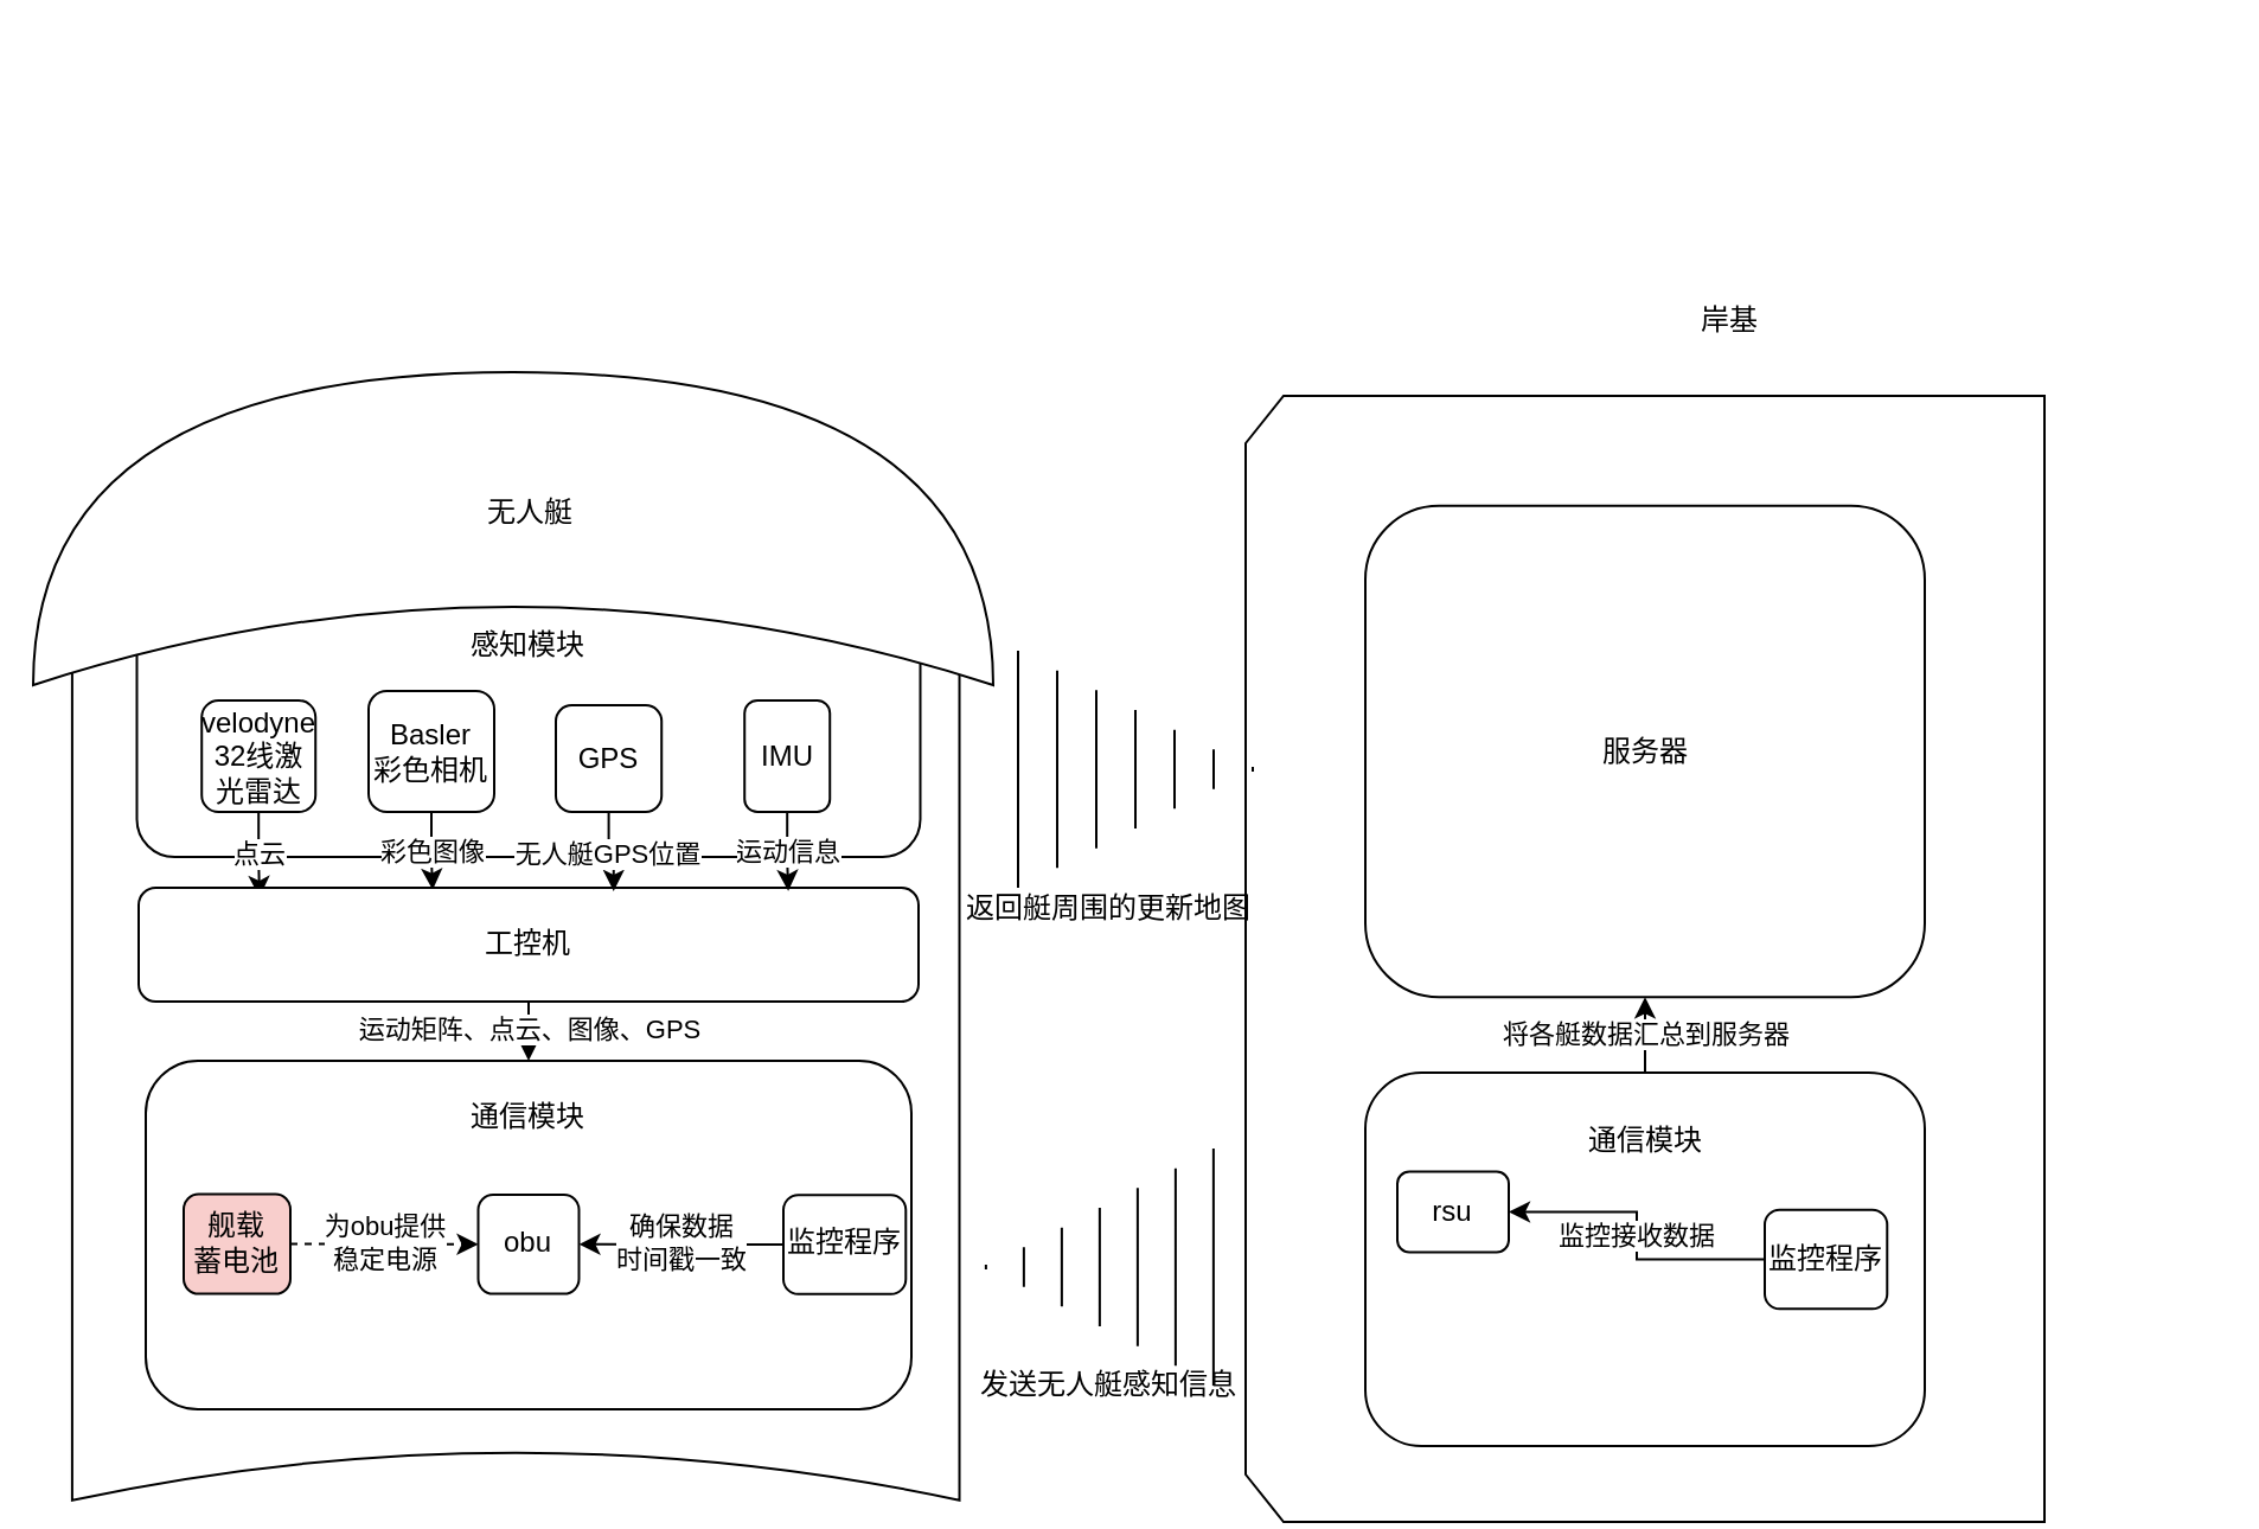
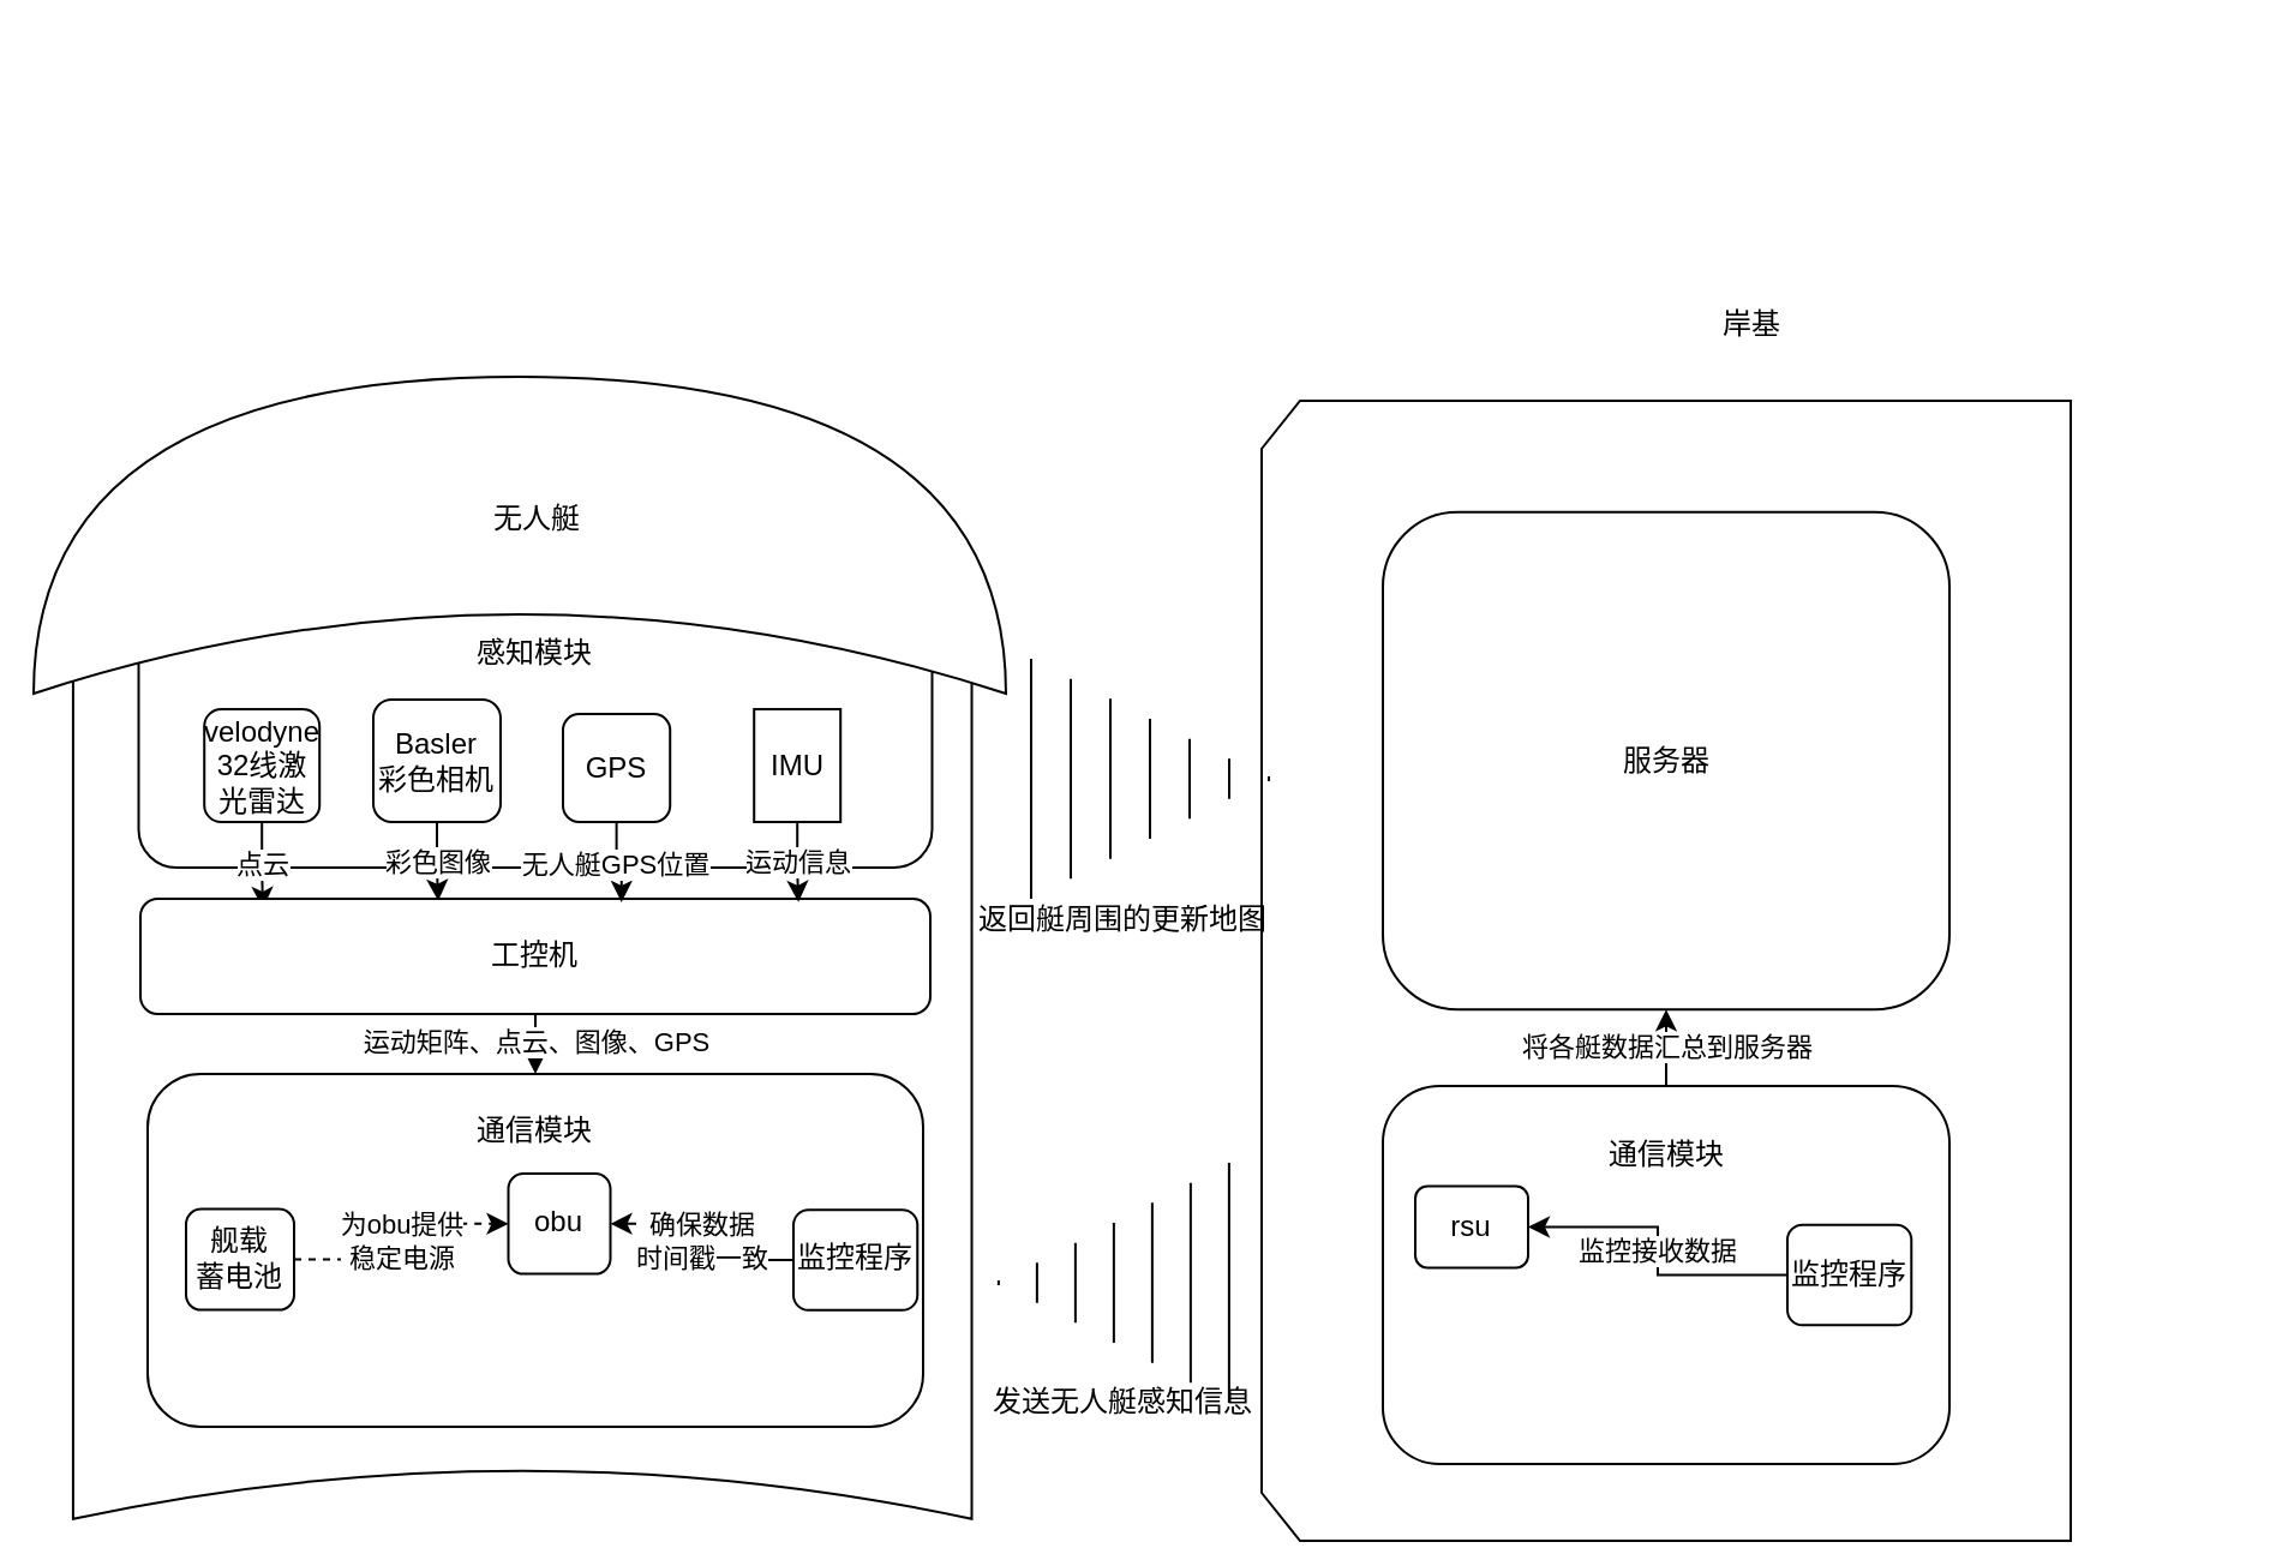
  <mxCell id="0" />
  <mxCell id="1" parent="0" />
  <mxCell id="2" value="" style="shape=dataStorage;whiteSpace=wrap;html=1;fixedSize=1;rotation=90;" vertex="1" parent="1"><mxGeometry x="20.17" y="248.29" width="393.87" height="374.31" as="geometry" /></mxCell>
  <mxCell id="3" value="" style="shape=loopLimit;whiteSpace=wrap;html=1;rotation=-90;" vertex="1" parent="1"><mxGeometry x="456" y="235.5" width="475" height="337" as="geometry" /></mxCell>
  <mxCell id="4" value="感知模块&lt;br&gt;&lt;br&gt;&lt;br&gt;&lt;br&gt;&lt;br&gt;&lt;br&gt;" style="rounded=1;whiteSpace=wrap;html=1;" vertex="1" parent="1"><mxGeometry x="57.25" y="255" width="330.5" height="106" as="geometry" /></mxCell>
  <mxCell id="5" value="通信模块&lt;br&gt;&lt;br&gt;&lt;br&gt;&lt;br&gt;&lt;br&gt;&lt;br&gt;&lt;br&gt;&lt;br&gt;" style="rounded=1;whiteSpace=wrap;html=1;" vertex="1" parent="1"><mxGeometry x="61" y="447" width="323" height="147" as="geometry" /></mxCell>
  <mxCell id="6" value="点云" style="edgeStyle=orthogonalEdgeStyle;rounded=0;orthogonalLoop=1;jettySize=auto;html=1;" edge="1" parent="1" source="7"><mxGeometry relative="1" as="geometry"><mxPoint x="109" y="378" as="targetPoint" /></mxGeometry></mxCell>
  <mxCell id="7" value="velodyne&lt;br&gt;32线激光雷达" style="rounded=1;whiteSpace=wrap;html=1;" vertex="1" parent="1"><mxGeometry x="84.61" y="295" width="48" height="47" as="geometry" /></mxCell>
  <mxCell id="8" value="彩色图像" style="edgeStyle=orthogonalEdgeStyle;rounded=0;orthogonalLoop=1;jettySize=auto;html=1;entryX=0.377;entryY=0.018;entryDx=0;entryDy=0;entryPerimeter=0;" edge="1" parent="1" source="9" target="15"><mxGeometry relative="1" as="geometry" /></mxCell>
  <mxCell id="9" value="Basler&lt;br&gt;彩色相机" style="rounded=1;whiteSpace=wrap;html=1;" vertex="1" parent="1"><mxGeometry x="155" y="291" width="53" height="51" as="geometry" /></mxCell>
  <mxCell id="10" value="将各艇数据汇总到服务器" style="edgeStyle=orthogonalEdgeStyle;rounded=0;orthogonalLoop=1;jettySize=auto;html=1;" edge="1" parent="1" source="11" target="31"><mxGeometry relative="1" as="geometry" /></mxCell>
  <mxCell id="11" value="通信模块&lt;br&gt;&lt;br&gt;&lt;br&gt;&lt;br&gt;&lt;br&gt;&lt;br&gt;&lt;br&gt;&lt;br&gt;" style="rounded=1;whiteSpace=wrap;html=1;" vertex="1" parent="1"><mxGeometry x="575.5" y="452" width="236" height="157.5" as="geometry" /></mxCell>
  <mxCell id="12" value="rsu" style="rounded=1;whiteSpace=wrap;html=1;" vertex="1" parent="1"><mxGeometry x="589" y="493.75" width="47" height="34" as="geometry" /></mxCell>
- <mxCell id="13" value="obu" style="rounded=1;whiteSpace=wrap;html=1;" vertex="1" parent="1"><mxGeometry x="201.25" y="503.5" width="42.5" height="41.81" as="geometry" /></mxCell>
+ <mxCell id="13" value="obu" style="rounded=1;whiteSpace=wrap;html=1;" vertex="1" parent="1"><mxGeometry x="211.25" y="488.5" width="42.5" height="41.81" as="geometry" /></mxCell>
  <mxCell id="14" value="运动矩阵、点云、图像、GPS" style="edgeStyle=orthogonalEdgeStyle;rounded=0;orthogonalLoop=1;jettySize=auto;html=1;" edge="1" parent="1" source="15" target="5"><mxGeometry relative="1" as="geometry" /></mxCell>
  <mxCell id="15" value="工控机" style="rounded=1;whiteSpace=wrap;html=1;" vertex="1" parent="1"><mxGeometry x="58" y="374" width="329" height="48" as="geometry" /></mxCell>
  <mxCell id="16" value="无人艇GPS位置" style="edgeStyle=orthogonalEdgeStyle;rounded=0;orthogonalLoop=1;jettySize=auto;html=1;entryX=0.609;entryY=0.03;entryDx=0;entryDy=0;entryPerimeter=0;" edge="1" parent="1" source="17" target="15"><mxGeometry relative="1" as="geometry" /></mxCell>
  <mxCell id="17" value="GPS" style="rounded=1;whiteSpace=wrap;html=1;" vertex="1" parent="1"><mxGeometry x="234" y="297" width="44.61" height="45" as="geometry" /></mxCell>
  <mxCell id="18" value="运动信息" style="edgeStyle=orthogonalEdgeStyle;rounded=0;orthogonalLoop=1;jettySize=auto;html=1;entryX=0.833;entryY=0.03;entryDx=0;entryDy=0;entryPerimeter=0;" edge="1" parent="1" source="19" target="15"><mxGeometry relative="1" as="geometry" /></mxCell>
- <mxCell id="19" value="IMU" style="rounded=1;whiteSpace=wrap;html=1;" vertex="1" parent="1"><mxGeometry x="313.61" y="295" width="36" height="47" as="geometry" /></mxCell>
+ <mxCell id="19" value="IMU" style="whiteSpace=wrap;html=1;rounded=0;" vertex="1" parent="1"><mxGeometry x="313.61" y="295" width="36" height="47" as="geometry" /></mxCell>
  <mxCell id="20" value="为obu提供&lt;br&gt;稳定电源" style="edgeStyle=orthogonalEdgeStyle;rounded=0;orthogonalLoop=1;jettySize=auto;html=1;entryX=0;entryY=0.5;entryDx=0;entryDy=0;dashed=1;" edge="1" parent="1" source="21" target="13"><mxGeometry relative="1" as="geometry" /></mxCell>
- <mxCell id="21" value="舰载&lt;br&gt;蓄电池" style="rounded=1;whiteSpace=wrap;html=1;fillColor=#f8cecc;" vertex="1" parent="1"><mxGeometry x="77" y="503.31" width="45" height="42" as="geometry" /></mxCell>
+ <mxCell id="21" value="舰载&lt;br&gt;蓄电池" style="rounded=1;whiteSpace=wrap;html=1;" vertex="1" parent="1"><mxGeometry x="77" y="503.31" width="45" height="42" as="geometry" /></mxCell>
  <mxCell id="22" value="确保数据&lt;br&gt;时间戳一致" style="edgeStyle=orthogonalEdgeStyle;rounded=0;orthogonalLoop=1;jettySize=auto;html=1;entryX=1;entryY=0.5;entryDx=0;entryDy=0;" edge="1" parent="1" source="23" target="13"><mxGeometry relative="1" as="geometry" /></mxCell>
  <mxCell id="23" value="监控程序" style="rounded=1;whiteSpace=wrap;html=1;" vertex="1" parent="1"><mxGeometry x="330" y="503.59" width="51.64" height="41.81" as="geometry" /></mxCell>
  <mxCell id="24" value="发送无人艇感知信息" style="text;html=1;align=center;verticalAlign=middle;resizable=0;points=[];autosize=1;strokeColor=none;fillColor=none;" vertex="1" parent="1"><mxGeometry x="404" y="571" width="126" height="26" as="geometry" /></mxCell>
  <mxCell id="25" value="无人艇" style="text;html=1;align=center;verticalAlign=middle;resizable=0;points=[];autosize=1;strokeColor=none;fillColor=none;" vertex="1" parent="1"><mxGeometry x="195.5" y="183" width="54" height="26" as="geometry" /></mxCell>
  <mxCell id="26" value="" style="shape=mxgraph.arrows2.wedgeArrowDashed2;html=1;bendable=0;startWidth=50;stepSize=15;rounded=0;" edge="1" parent="1"><mxGeometry width="100" height="100" relative="1" as="geometry"><mxPoint x="511.44" y="534" as="sourcePoint" /><mxPoint x="415.44" y="534" as="targetPoint" /></mxGeometry></mxCell>
  <mxCell id="27" value="" style="shape=mxgraph.arrows2.wedgeArrowDashed2;html=1;bendable=0;startWidth=50;stepSize=15;rounded=0;" edge="1" parent="1"><mxGeometry width="100" height="100" relative="1" as="geometry"><mxPoint x="429" y="324" as="sourcePoint" /><mxPoint x="528" y="324" as="targetPoint" /></mxGeometry></mxCell>
  <mxCell id="28" value="" style="shape=xor;whiteSpace=wrap;html=1;rotation=-90;" vertex="1" parent="1"><mxGeometry x="150" y="20" width="132" height="405" as="geometry" /></mxCell>
  <mxCell id="29" value="无人艇" style="text;html=1;align=center;verticalAlign=middle;resizable=0;points=[];autosize=1;strokeColor=none;fillColor=none;" vertex="1" parent="1"><mxGeometry x="195.5" y="203" width="54" height="26" as="geometry" /></mxCell>
  <mxCell id="30" value="返回艇周围的更新地图" style="text;html=1;align=center;verticalAlign=middle;resizable=0;points=[];autosize=1;strokeColor=none;fillColor=none;" vertex="1" parent="1"><mxGeometry x="398" y="370" width="138" height="26" as="geometry" /></mxCell>
  <mxCell id="31" value="服务器" style="rounded=1;whiteSpace=wrap;html=1;" vertex="1" parent="1"><mxGeometry x="575.5" y="212.88" width="236" height="207.25" as="geometry" /></mxCell>
  <mxCell id="32" value="监控接收数据" style="edgeStyle=orthogonalEdgeStyle;rounded=0;orthogonalLoop=1;jettySize=auto;html=1;entryX=1;entryY=0.5;entryDx=0;entryDy=0;" edge="1" parent="1" source="33" target="12"><mxGeometry relative="1" as="geometry" /></mxCell>
  <mxCell id="33" value="监控程序" style="rounded=1;whiteSpace=wrap;html=1;" vertex="1" parent="1"><mxGeometry x="744" y="509.84" width="51.64" height="41.81" as="geometry" /></mxCell>
  <mxCell id="34" value="岸基" style="text;html=1;align=center;verticalAlign=middle;resizable=0;points=[];autosize=1;strokeColor=none;fillColor=none;" vertex="1" parent="1"><mxGeometry x="707.5" y="122" width="42" height="26" as="geometry" /></mxCell>
